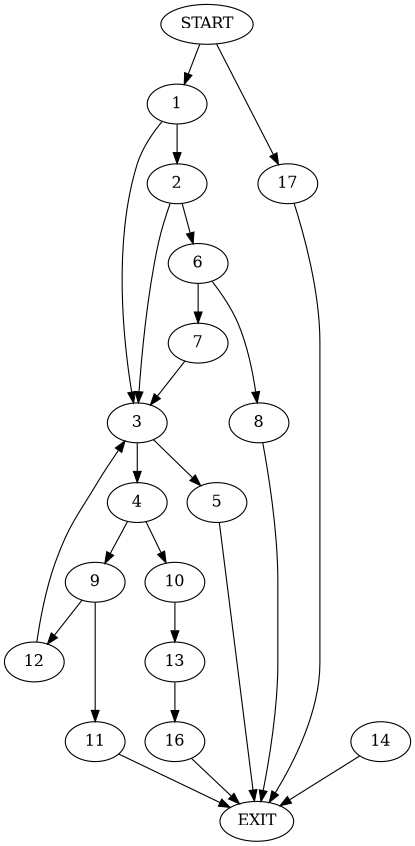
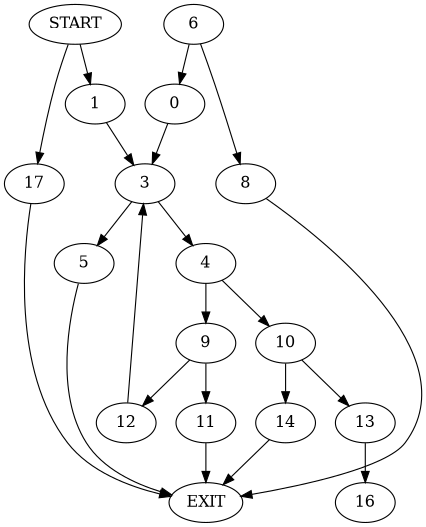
  digraph {
    n1 [label=START]
    1
    17
-   2
    3
    n6 [label=EXIT]
    6
    4
    5
-   7
+   7 [label=0]
    8
    9
    10
    11
    12
    13
    14
    16
    n1 -> 1
    n1 -> 17
-   1 -> 2
    1 -> 3
    17 -> n6
-   2 -> 3
-   2 -> 6
    3 -> 4
    3 -> 5
    6 -> 7
    6 -> 8
    4 -> 9
    4 -> 10
    5 -> n6
    7 -> 3
    8 -> n6
    9 -> 11
    9 -> 12
    10 -> 13
+   10 -> 14
    11 -> n6
    12 -> 3
    13 -> 16
    14 -> n6
-   16 -> n6
  }
